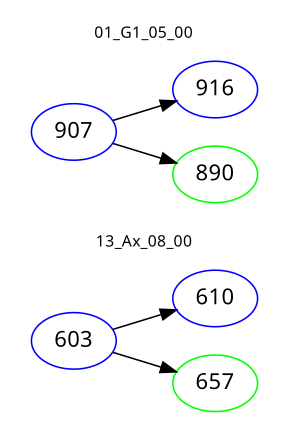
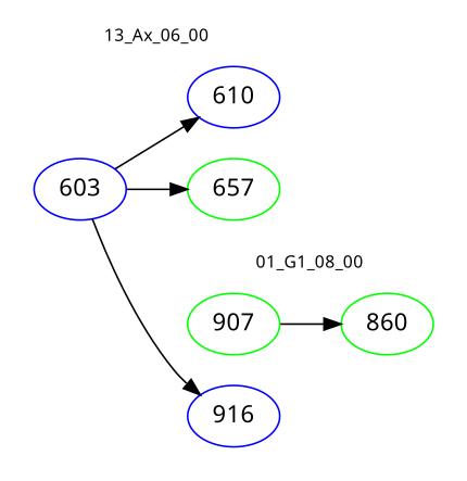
  digraph {
    fontname="Noto Sans"
    rankdir=LR
    node [color=blue fontname="Noto Sans"]
    edge [color=black fontname="Noto Sans"]
    n1 [label=603]
    n2 [color=green label=657]
    n3 [label=610]
-   n4 [label=907]
-   n5 [color=green label=890]
+   n4 [color=green label=907]
+   n5 [color=green label=860]
    n6 [label=916]
    subgraph cluster_1 {
      color=white
      fontsize=10
-     label="13_Ax_08_00"
+     label="13_Ax_06_00"
      n1
      n2
      n3
    }
    subgraph cluster_2 {
      color=white
      fontsize=10
-     label="01_G1_05_00"
+     label="01_G1_08_00"
      n4
      n5
      n6
    }
    n1 -> n2
    n1 -> n3
    n4 -> n5
-   n4 -> n6
+   n1 -> n6
  }
